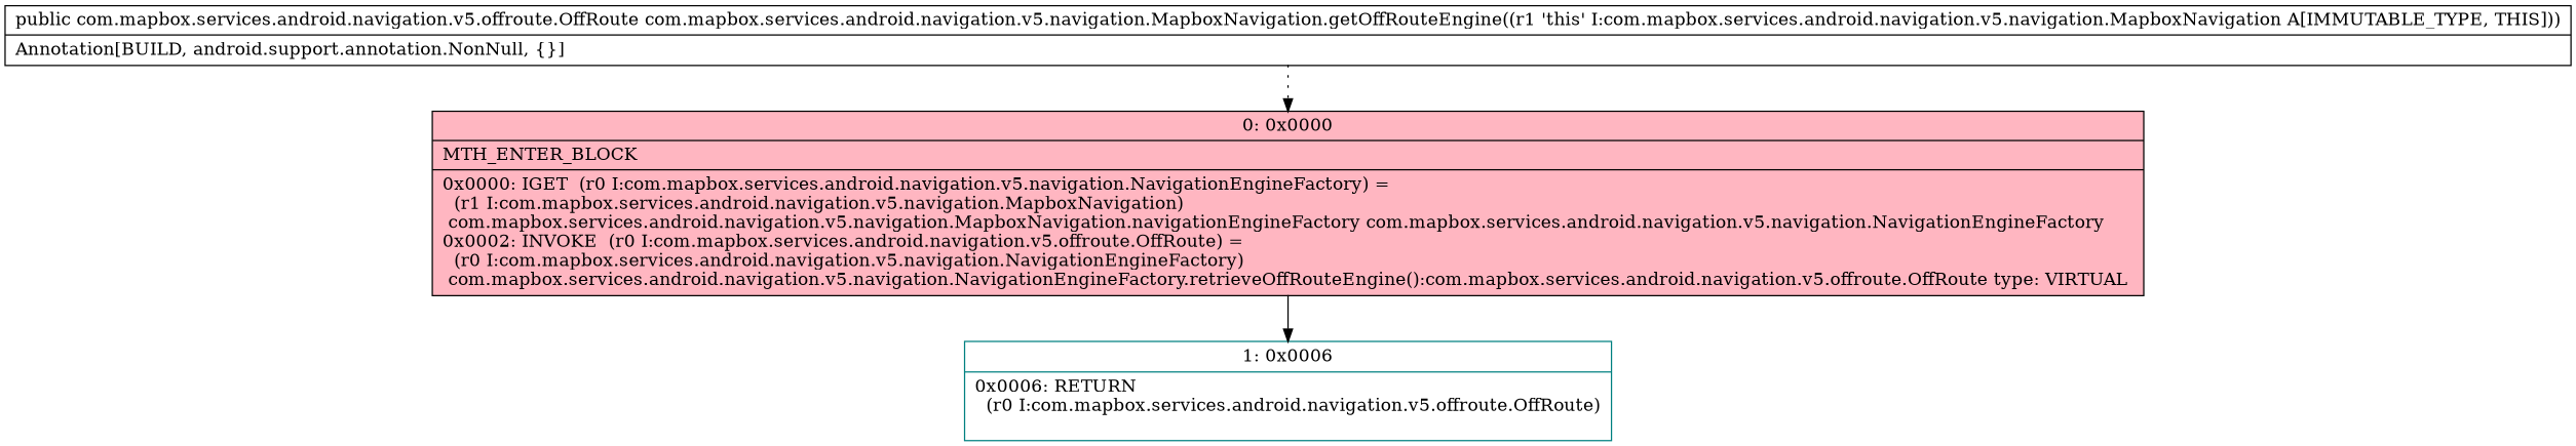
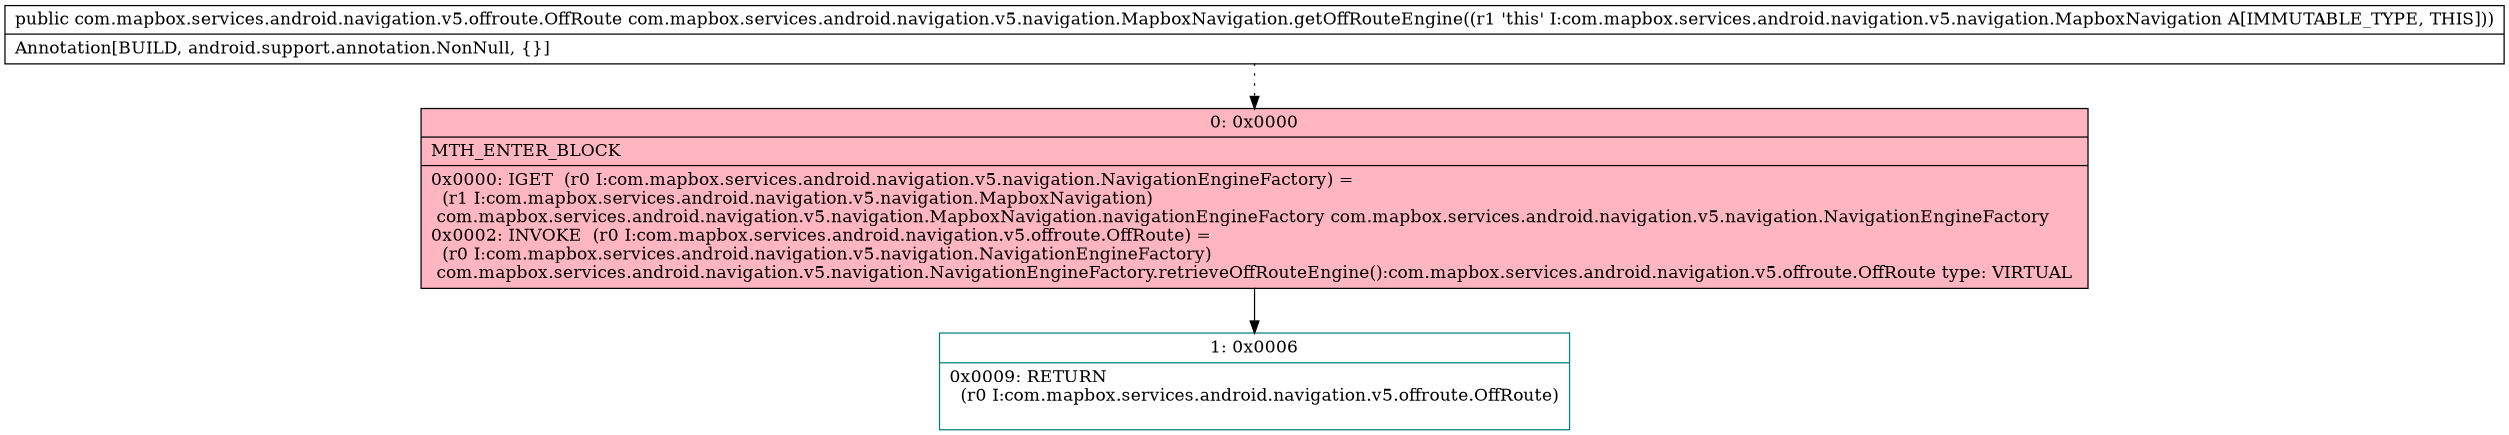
  digraph {
    node [shape=record style=filled fillcolor=white color=black]
    n1 [label="{0\:\ 0x0000|MTH_ENTER_BLOCK\l|0x0000: IGET  (r0 I:com.mapbox.services.android.navigation.v5.navigation.NavigationEngineFactory) = \l  (r1 I:com.mapbox.services.android.navigation.v5.navigation.MapboxNavigation)\l com.mapbox.services.android.navigation.v5.navigation.MapboxNavigation.navigationEngineFactory com.mapbox.services.android.navigation.v5.navigation.NavigationEngineFactory \l0x0002: INVOKE  (r0 I:com.mapbox.services.android.navigation.v5.offroute.OffRoute) = \l  (r0 I:com.mapbox.services.android.navigation.v5.navigation.NavigationEngineFactory)\l com.mapbox.services.android.navigation.v5.navigation.NavigationEngineFactory.retrieveOffRouteEngine():com.mapbox.services.android.navigation.v5.offroute.OffRoute type: VIRTUAL \l}" fillcolor=lightpink]
-   n2 [label="{1\:\ 0x0006|0x0006: RETURN  \l  (r0 I:com.mapbox.services.android.navigation.v5.offroute.OffRoute)\l \l}" color=teal]
+   n2 [label="{1\:\ 0x0006|0x0009: RETURN  \l  (r0 I:com.mapbox.services.android.navigation.v5.offroute.OffRoute)\l \l}" color=teal]
    n3 [label="{public com.mapbox.services.android.navigation.v5.offroute.OffRoute com.mapbox.services.android.navigation.v5.navigation.MapboxNavigation.getOffRouteEngine((r1 'this' I:com.mapbox.services.android.navigation.v5.navigation.MapboxNavigation A[IMMUTABLE_TYPE, THIS]))  | Annotation[BUILD, android.support.annotation.NonNull, \{\}]\l}"]
    n1 -> n2 [style=solid]
    n3 -> n1 [style=dotted]
  }
